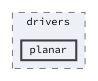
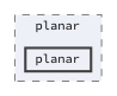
  digraph {
    compound=true
    fontname="Source Code Pro"
    n1 [color=grey25 fillcolor="#edf0f7" fontname="Source Code Pro" fontsize=10 height=0.2 label=planar shape=box style="filled,bold" width=0.4]
    subgraph cluster_1 {
      bgcolor="#edf0f7"
      fontsize=10
-     label=drivers
+     label=planar
      pencolor=grey50
      style="filled,dashed"
      n1
    }
  }
